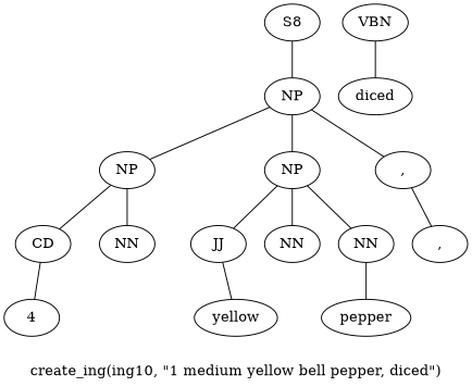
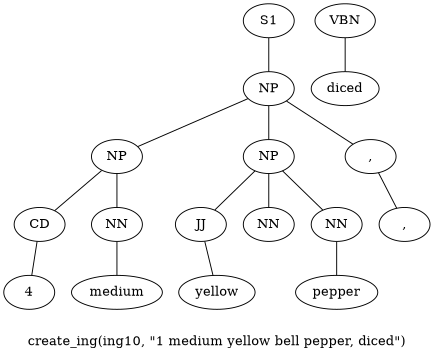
  graph {
    label="create_ing(ing10, \"1 medium yellow bell pepper, diced\")"
-   n1 [label=S8]
+   n1 [label=S1]
    n2 [label=NP]
    n3 [label=NP]
    n4 [label=NP]
    n5 [label=","]
    n6 [label=CD]
    n7 [label=NN]
    n8 [label=JJ]
    n9 [label=NN]
    n10 [label=NN]
    n11 [label=","]
    n12 [label=4]
+   n13 [label=medium]
    n14 [label=yellow]
    n15 [label=pepper]
    n16 [label=VBN]
    n17 [label=diced]
    n1 -- n2
    n2 -- n3
    n2 -- n4
    n2 -- n5
    n3 -- n6
    n3 -- n7
    n4 -- n8
    n4 -- n9
    n4 -- n10
    n5 -- n11
    n6 -- n12
+   n7 -- n13
    n8 -- n14
    n10 -- n15
    n16 -- n17
  }
